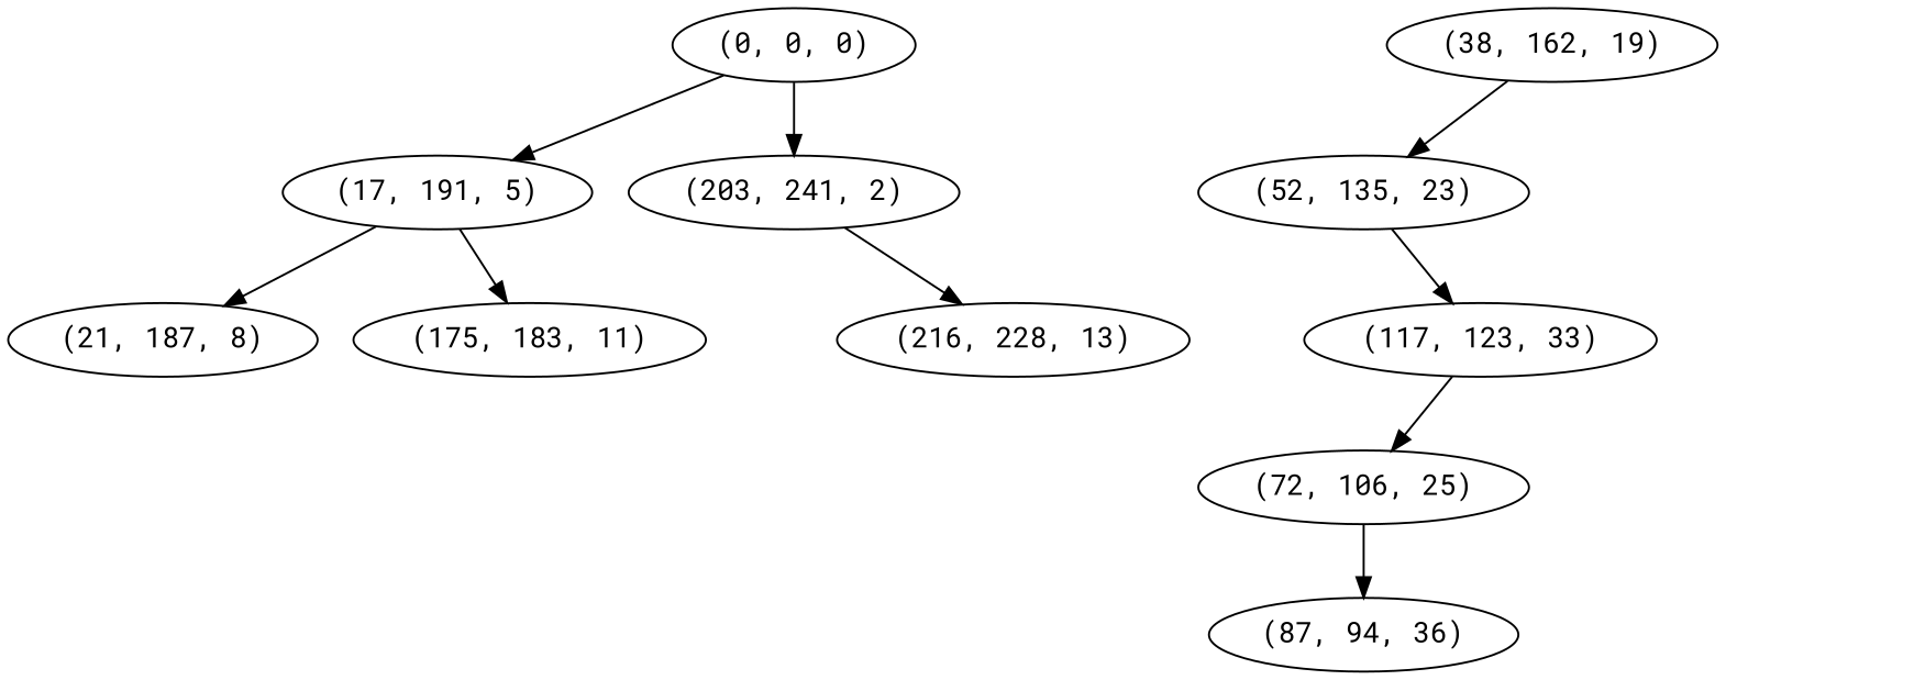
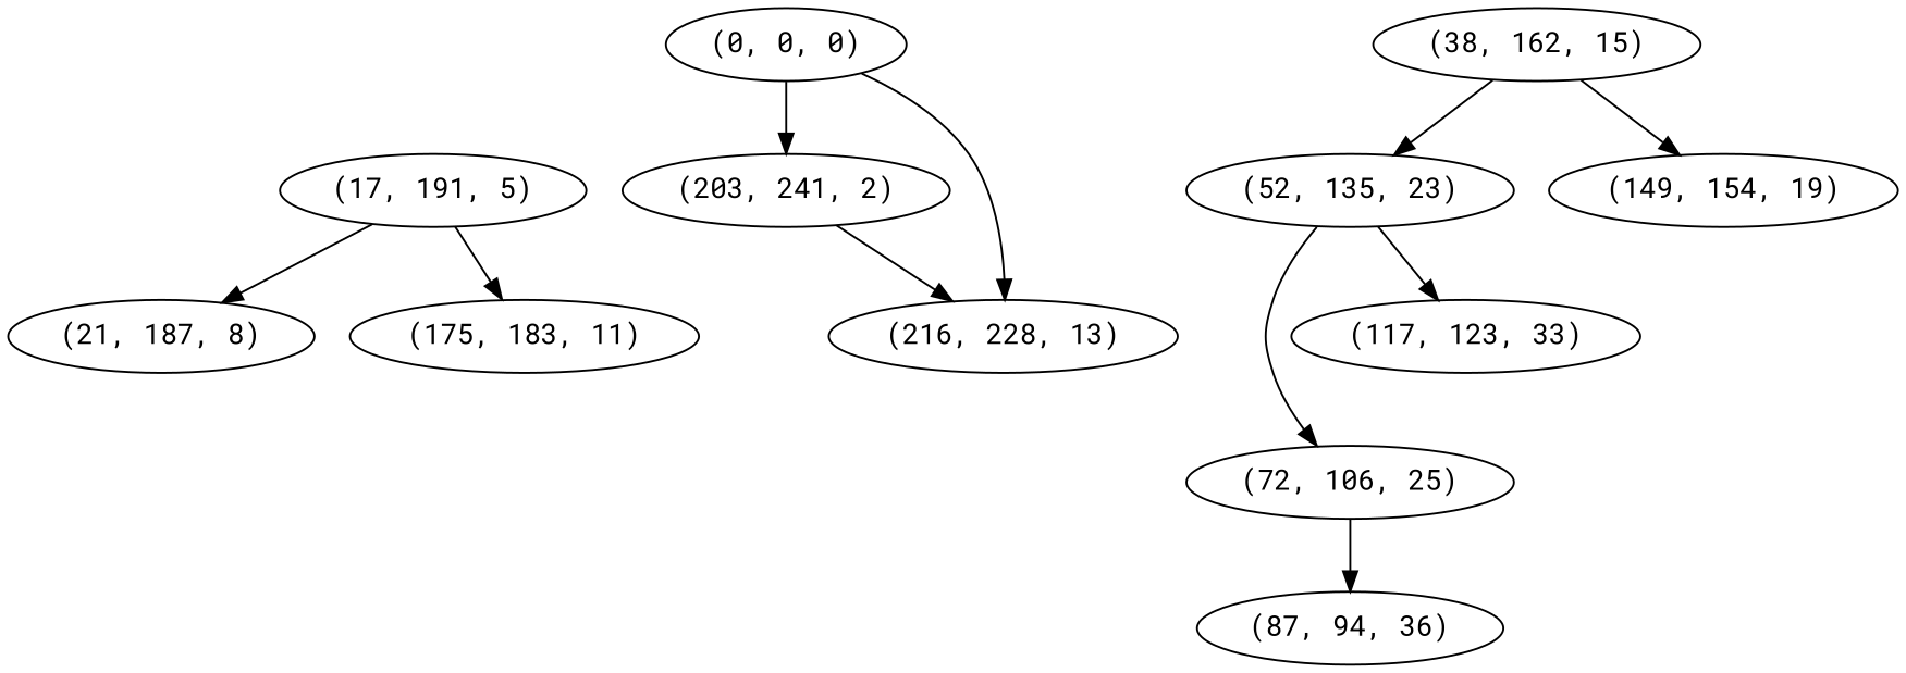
  digraph {
    fontname="Roboto Mono"
    node [fontname="Roboto Mono"]
    edge [fontname="Roboto Mono"]
    "(0, 0, 0)"
    "(17, 191, 5)"
    "(203, 241, 2)"
    "(21, 187, 8)"
    "(175, 183, 11)"
    "(216, 228, 13)"
-   "(38, 162, 15)" [label="(38, 162, 19)"]
+   "(38, 162, 15)"
    "(52, 135, 23)"
+   "(149, 154, 19)"
    "(72, 106, 25)"
    "(117, 123, 33)"
    n12 [label="(87, 94, 36)"]
-   "(0, 0, 0)" -> "(17, 191, 5)"
+   "(0, 0, 0)" -> "(216, 228, 13)"
    "(0, 0, 0)" -> "(203, 241, 2)"
    "(17, 191, 5)" -> "(21, 187, 8)"
    "(17, 191, 5)" -> "(175, 183, 11)"
    "(203, 241, 2)" -> "(216, 228, 13)"
    "(38, 162, 15)" -> "(52, 135, 23)"
-   "(117, 123, 33)" -> "(72, 106, 25)"
+   "(38, 162, 15)" -> "(149, 154, 19)"
+   "(52, 135, 23)" -> "(72, 106, 25)"
    "(52, 135, 23)" -> "(117, 123, 33)"
    "(72, 106, 25)" -> n12
  }
